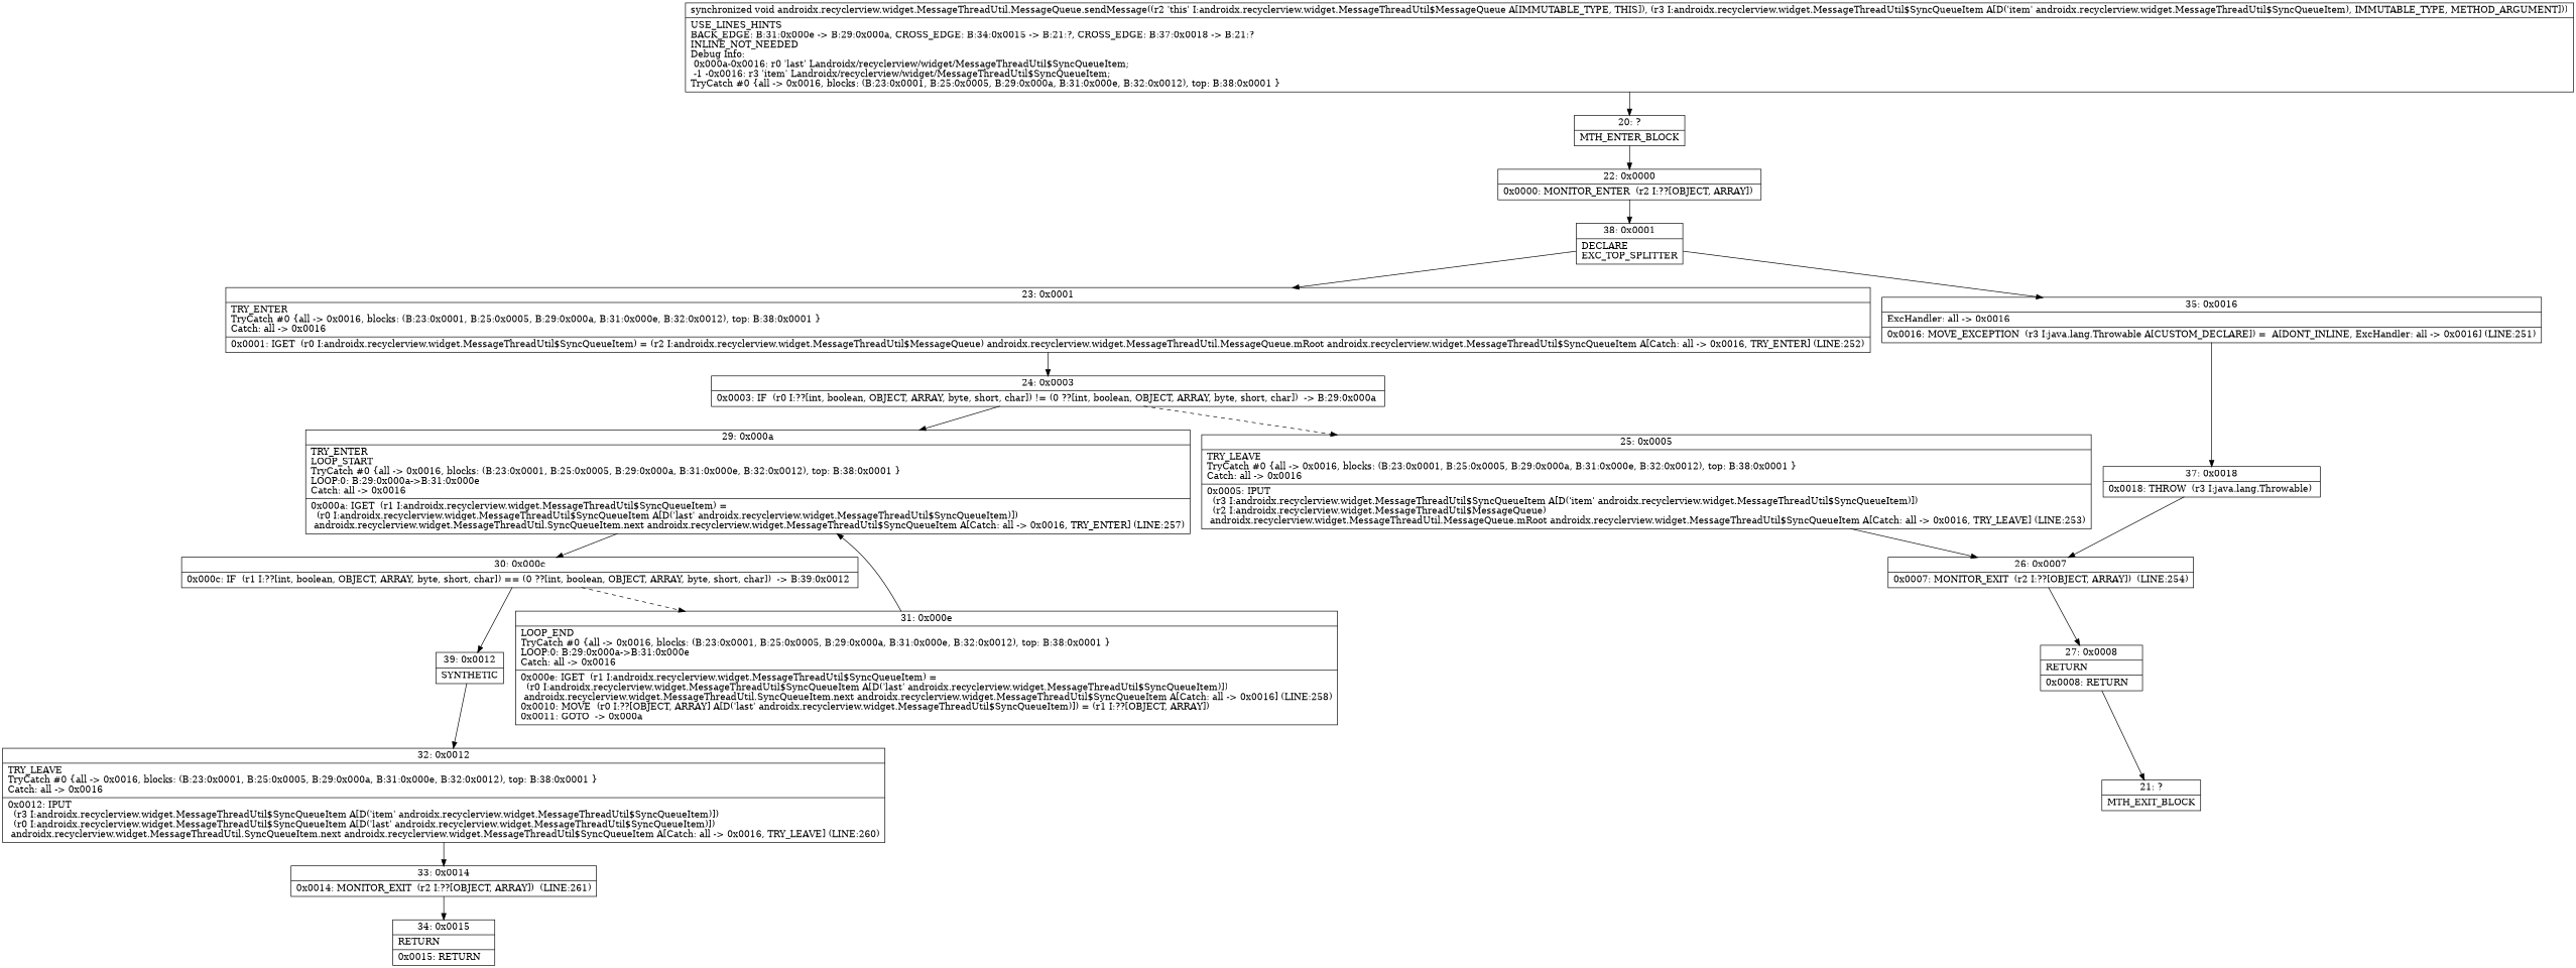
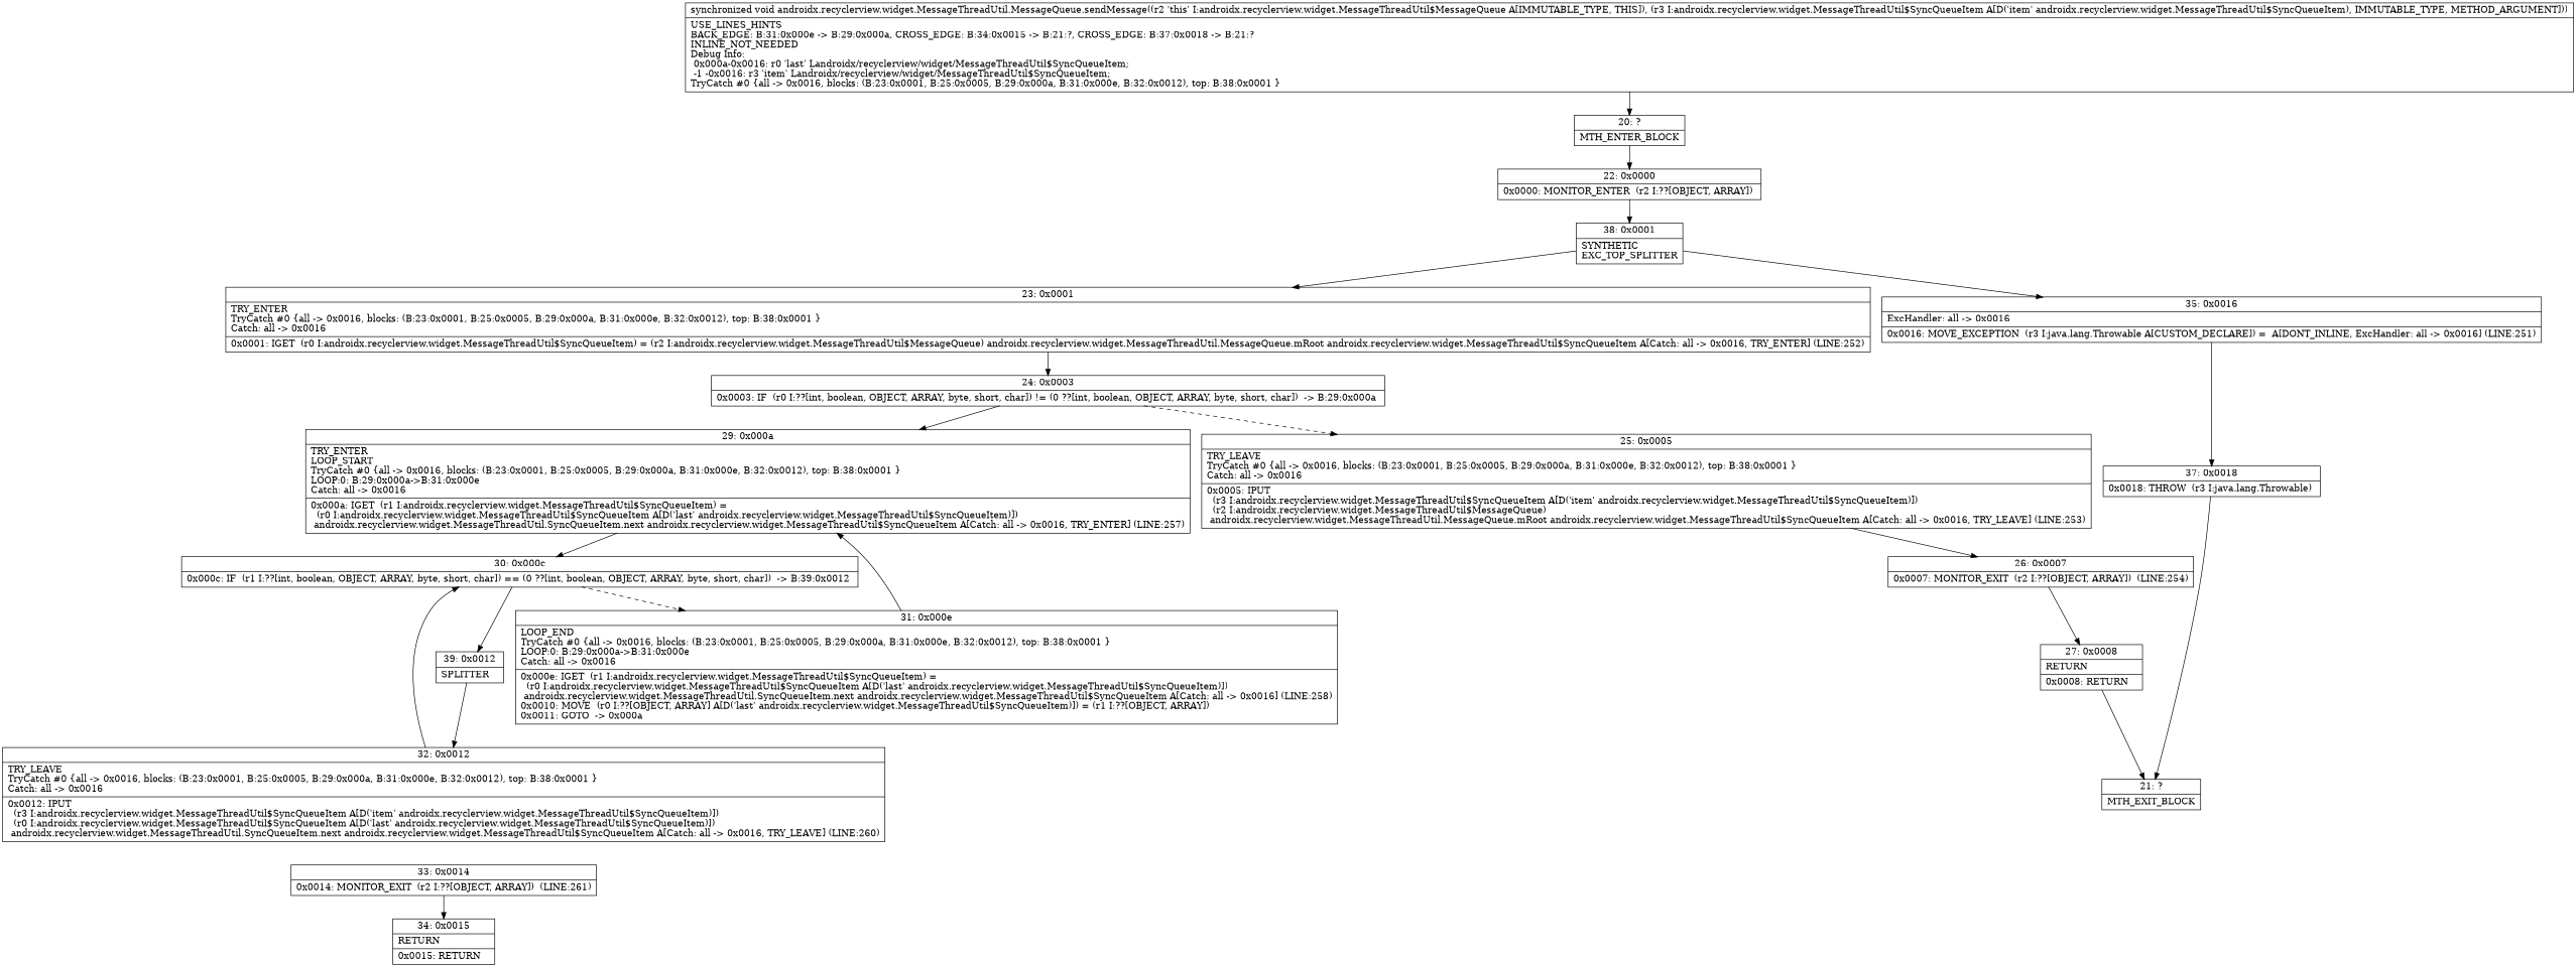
  digraph {
    node [shape=record]
    n1 [label="{20\:\ ?|MTH_ENTER_BLOCK\l}"]
    n2 [label="{22\:\ 0x0000|0x0000: MONITOR_ENTER  (r2 I:??[OBJECT, ARRAY]) \l}"]
-   n3 [label="{38\:\ 0x0001|DECLARE\lEXC_TOP_SPLITTER\l}"]
+   n3 [label="{38\:\ 0x0001|SYNTHETIC\lEXC_TOP_SPLITTER\l}"]
    n4 [label="{23\:\ 0x0001|TRY_ENTER\lTryCatch #0 \{all \-\> 0x0016, blocks: (B:23:0x0001, B:25:0x0005, B:29:0x000a, B:31:0x000e, B:32:0x0012), top: B:38:0x0001 \}\lCatch: all \-\> 0x0016\l|0x0001: IGET  (r0 I:androidx.recyclerview.widget.MessageThreadUtil$SyncQueueItem) = (r2 I:androidx.recyclerview.widget.MessageThreadUtil$MessageQueue) androidx.recyclerview.widget.MessageThreadUtil.MessageQueue.mRoot androidx.recyclerview.widget.MessageThreadUtil$SyncQueueItem A[Catch: all \-\> 0x0016, TRY_ENTER] (LINE:252)\l}"]
    n5 [label="{35\:\ 0x0016|ExcHandler: all \-\> 0x0016\l|0x0016: MOVE_EXCEPTION  (r3 I:java.lang.Throwable A[CUSTOM_DECLARE]) =  A[DONT_INLINE, ExcHandler: all \-\> 0x0016] (LINE:251)\l}"]
    n6 [label="{24\:\ 0x0003|0x0003: IF  (r0 I:??[int, boolean, OBJECT, ARRAY, byte, short, char]) != (0 ??[int, boolean, OBJECT, ARRAY, byte, short, char])  \-\> B:29:0x000a \l}"]
    n7 [label="{37\:\ 0x0018|0x0018: THROW  (r3 I:java.lang.Throwable) \l}"]
    n8 [label="{25\:\ 0x0005|TRY_LEAVE\lTryCatch #0 \{all \-\> 0x0016, blocks: (B:23:0x0001, B:25:0x0005, B:29:0x000a, B:31:0x000e, B:32:0x0012), top: B:38:0x0001 \}\lCatch: all \-\> 0x0016\l|0x0005: IPUT  \l  (r3 I:androidx.recyclerview.widget.MessageThreadUtil$SyncQueueItem A[D('item' androidx.recyclerview.widget.MessageThreadUtil$SyncQueueItem)])\l  (r2 I:androidx.recyclerview.widget.MessageThreadUtil$MessageQueue)\l androidx.recyclerview.widget.MessageThreadUtil.MessageQueue.mRoot androidx.recyclerview.widget.MessageThreadUtil$SyncQueueItem A[Catch: all \-\> 0x0016, TRY_LEAVE] (LINE:253)\l}"]
    n9 [label="{29\:\ 0x000a|TRY_ENTER\lLOOP_START\lTryCatch #0 \{all \-\> 0x0016, blocks: (B:23:0x0001, B:25:0x0005, B:29:0x000a, B:31:0x000e, B:32:0x0012), top: B:38:0x0001 \}\lLOOP:0: B:29:0x000a\-\>B:31:0x000e\lCatch: all \-\> 0x0016\l|0x000a: IGET  (r1 I:androidx.recyclerview.widget.MessageThreadUtil$SyncQueueItem) = \l  (r0 I:androidx.recyclerview.widget.MessageThreadUtil$SyncQueueItem A[D('last' androidx.recyclerview.widget.MessageThreadUtil$SyncQueueItem)])\l androidx.recyclerview.widget.MessageThreadUtil.SyncQueueItem.next androidx.recyclerview.widget.MessageThreadUtil$SyncQueueItem A[Catch: all \-\> 0x0016, TRY_ENTER] (LINE:257)\l}"]
    n10 [label="{26\:\ 0x0007|0x0007: MONITOR_EXIT  (r2 I:??[OBJECT, ARRAY])  (LINE:254)\l}"]
    n11 [label="{30\:\ 0x000c|0x000c: IF  (r1 I:??[int, boolean, OBJECT, ARRAY, byte, short, char]) == (0 ??[int, boolean, OBJECT, ARRAY, byte, short, char])  \-\> B:39:0x0012 \l}"]
    n12 [label="{27\:\ 0x0008|RETURN\l|0x0008: RETURN   \l}"]
    n13 [label="{21\:\ ?|MTH_EXIT_BLOCK\l}"]
    n14 [label="{31\:\ 0x000e|LOOP_END\lTryCatch #0 \{all \-\> 0x0016, blocks: (B:23:0x0001, B:25:0x0005, B:29:0x000a, B:31:0x000e, B:32:0x0012), top: B:38:0x0001 \}\lLOOP:0: B:29:0x000a\-\>B:31:0x000e\lCatch: all \-\> 0x0016\l|0x000e: IGET  (r1 I:androidx.recyclerview.widget.MessageThreadUtil$SyncQueueItem) = \l  (r0 I:androidx.recyclerview.widget.MessageThreadUtil$SyncQueueItem A[D('last' androidx.recyclerview.widget.MessageThreadUtil$SyncQueueItem)])\l androidx.recyclerview.widget.MessageThreadUtil.SyncQueueItem.next androidx.recyclerview.widget.MessageThreadUtil$SyncQueueItem A[Catch: all \-\> 0x0016] (LINE:258)\l0x0010: MOVE  (r0 I:??[OBJECT, ARRAY] A[D('last' androidx.recyclerview.widget.MessageThreadUtil$SyncQueueItem)]) = (r1 I:??[OBJECT, ARRAY]) \l0x0011: GOTO  \-\> 0x000a \l}"]
-   n15 [label="{39\:\ 0x0012|SYNTHETIC\l}"]
+   n15 [label="{39\:\ 0x0012|SPLITTER\l}"]
    n16 [label="{32\:\ 0x0012|TRY_LEAVE\lTryCatch #0 \{all \-\> 0x0016, blocks: (B:23:0x0001, B:25:0x0005, B:29:0x000a, B:31:0x000e, B:32:0x0012), top: B:38:0x0001 \}\lCatch: all \-\> 0x0016\l|0x0012: IPUT  \l  (r3 I:androidx.recyclerview.widget.MessageThreadUtil$SyncQueueItem A[D('item' androidx.recyclerview.widget.MessageThreadUtil$SyncQueueItem)])\l  (r0 I:androidx.recyclerview.widget.MessageThreadUtil$SyncQueueItem A[D('last' androidx.recyclerview.widget.MessageThreadUtil$SyncQueueItem)])\l androidx.recyclerview.widget.MessageThreadUtil.SyncQueueItem.next androidx.recyclerview.widget.MessageThreadUtil$SyncQueueItem A[Catch: all \-\> 0x0016, TRY_LEAVE] (LINE:260)\l}"]
    n17 [label="{33\:\ 0x0014|0x0014: MONITOR_EXIT  (r2 I:??[OBJECT, ARRAY])  (LINE:261)\l}"]
    n18 [label="{34\:\ 0x0015|RETURN\l|0x0015: RETURN   \l}"]
    n19 [label="{synchronized void androidx.recyclerview.widget.MessageThreadUtil.MessageQueue.sendMessage((r2 'this' I:androidx.recyclerview.widget.MessageThreadUtil$MessageQueue A[IMMUTABLE_TYPE, THIS]), (r3 I:androidx.recyclerview.widget.MessageThreadUtil$SyncQueueItem A[D('item' androidx.recyclerview.widget.MessageThreadUtil$SyncQueueItem), IMMUTABLE_TYPE, METHOD_ARGUMENT]))  | USE_LINES_HINTS\lBACK_EDGE: B:31:0x000e \-\> B:29:0x000a, CROSS_EDGE: B:34:0x0015 \-\> B:21:?, CROSS_EDGE: B:37:0x0018 \-\> B:21:?\lINLINE_NOT_NEEDED\lDebug Info:\l  0x000a\-0x0016: r0 'last' Landroidx\/recyclerview\/widget\/MessageThreadUtil$SyncQueueItem;\l  \-1 \-0x0016: r3 'item' Landroidx\/recyclerview\/widget\/MessageThreadUtil$SyncQueueItem;\lTryCatch #0 \{all \-\> 0x0016, blocks: (B:23:0x0001, B:25:0x0005, B:29:0x000a, B:31:0x000e, B:32:0x0012), top: B:38:0x0001 \}\l}"]
    n1 -> n2
    n2 -> n3
    n3 -> n4
    n3 -> n5
    n4 -> n6
    n5 -> n7
    n6 -> n8 [style=dashed]
    n6 -> n9
-   n7 -> n10
+   n7 -> n13
    n8 -> n10
    n9 -> n11
    n10 -> n12
    n11 -> n14 [style=dashed]
    n11 -> n15
    n12 -> n13
    n14 -> n9
    n15 -> n16
-   n16 -> n17
+   n16 -> n11
    n17 -> n18
    n19 -> n1
  }
